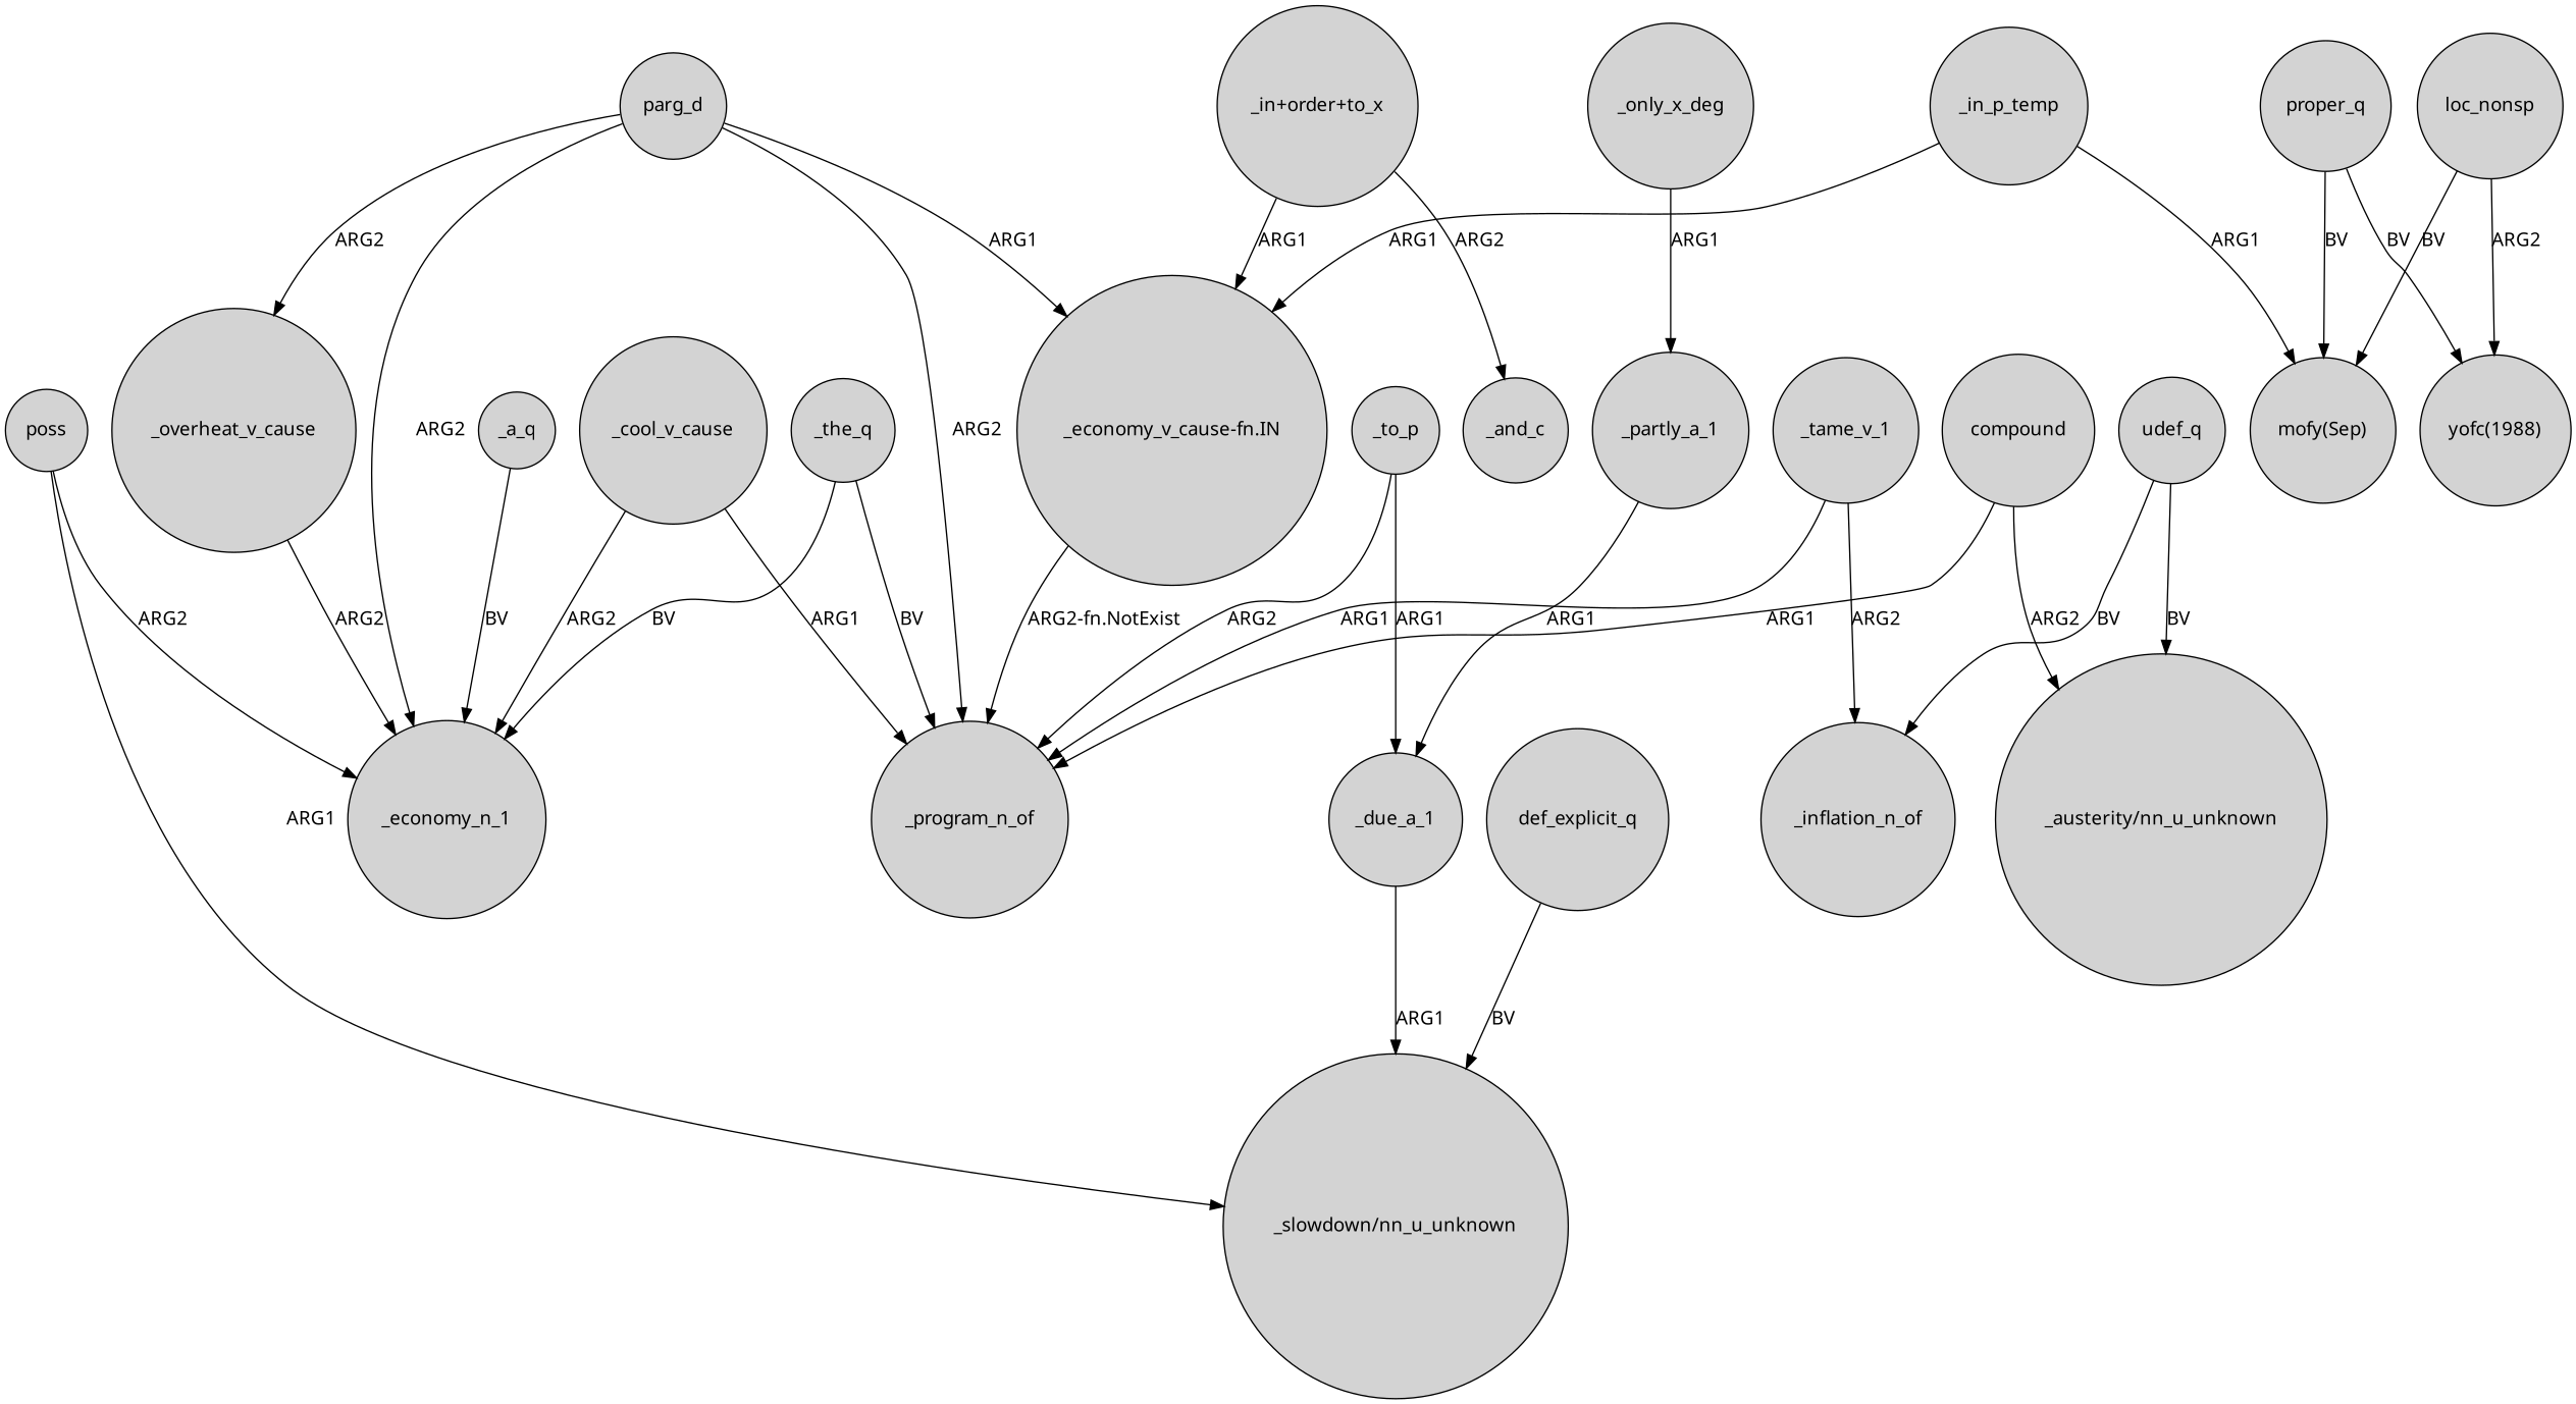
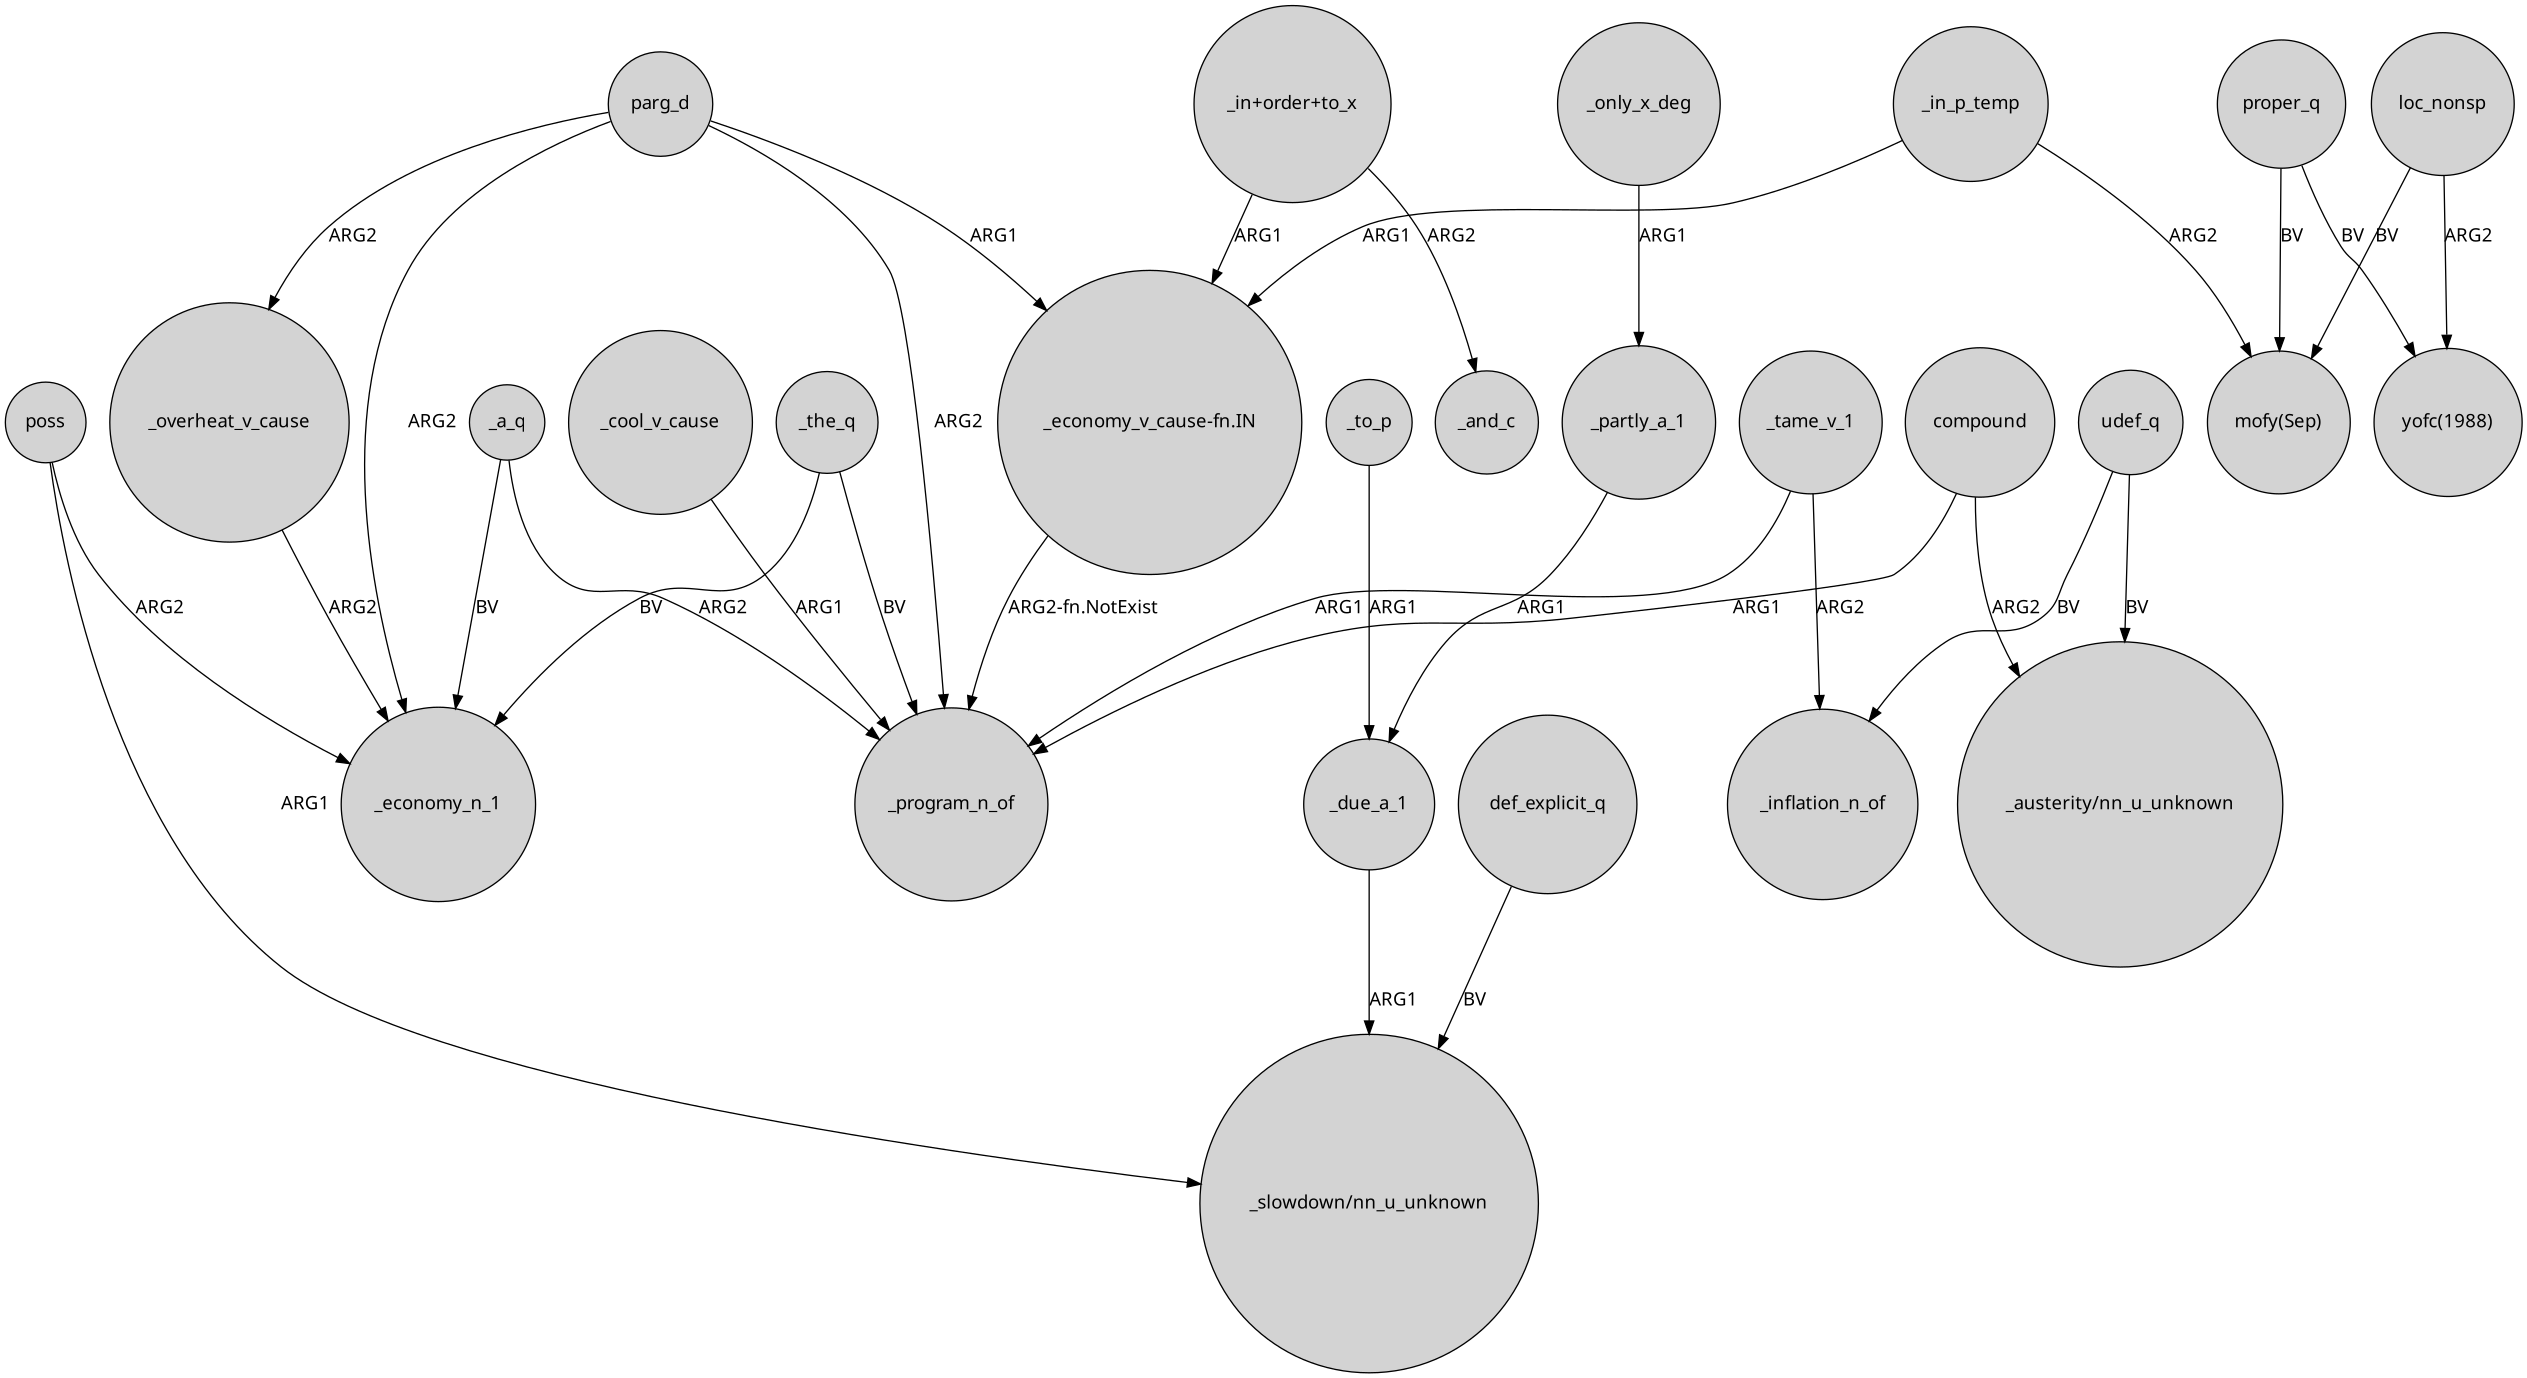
  digraph {
    fontname="Noto Sans"
    node [fontname="Noto Sans" shape=circle style=filled]
    edge [fontname="Noto Sans"]
    n1 [label="_economy_v_cause-fn.IN"]
    _program_n_of
    parg_d
    _economy_n_1
    _overheat_v_cause
    udef_q
    _inflation_n_of
    "_austerity/nn_u_unknown"
    _to_p
    _due_a_1
    "_slowdown/nn_u_unknown"
    _cool_v_cause
    poss
    _only_x_deg
    _partly_a_1
    _tame_v_1
    _the_q
    proper_q
    "mofy(Sep)"
    "yofc(1988)"
    loc_nonsp
    _a_q
    _in_p_temp
    "_in+order+to_x"
    _and_c
    compound
    def_explicit_q
    n1 -> _program_n_of [label="ARG2-fn.NotExist"]
    parg_d -> n1 [label=ARG1]
    parg_d -> _program_n_of [label=ARG2]
    parg_d -> _economy_n_1 [label=ARG2]
    parg_d -> _overheat_v_cause [label=ARG2]
    _overheat_v_cause -> _economy_n_1 [label=ARG2]
    udef_q -> _inflation_n_of [label=BV]
    udef_q -> "_austerity/nn_u_unknown" [label=BV]
-   _to_p -> _program_n_of [label=ARG2]
+   _a_q -> _program_n_of [label=ARG2]
    _to_p -> _due_a_1 [label=ARG1]
    _due_a_1 -> "_slowdown/nn_u_unknown" [label=ARG1]
    _cool_v_cause -> _program_n_of [label=ARG1]
-   _cool_v_cause -> _economy_n_1 [label=ARG2]
    poss -> _economy_n_1 [label=ARG2]
    poss -> "_slowdown/nn_u_unknown" [label=ARG1]
    _only_x_deg -> _partly_a_1 [label=ARG1]
    _partly_a_1 -> _due_a_1 [label=ARG1]
    _tame_v_1 -> _program_n_of [label=ARG1]
    _tame_v_1 -> _inflation_n_of [label=ARG2]
    _the_q -> _program_n_of [label=BV]
    _the_q -> _economy_n_1 [label=BV]
    proper_q -> "mofy(Sep)" [label=BV]
    proper_q -> "yofc(1988)" [label=BV]
    loc_nonsp -> "mofy(Sep)" [label=BV]
    loc_nonsp -> "yofc(1988)" [label=ARG2]
    _a_q -> _economy_n_1 [label=BV]
    _in_p_temp -> n1 [label=ARG1]
-   _in_p_temp -> "mofy(Sep)" [label=ARG1]
+   _in_p_temp -> "mofy(Sep)" [label=ARG2]
    "_in+order+to_x" -> n1 [label=ARG1]
    "_in+order+to_x" -> _and_c [label=ARG2]
    compound -> _program_n_of [label=ARG1]
    compound -> "_austerity/nn_u_unknown" [label=ARG2]
    def_explicit_q -> "_slowdown/nn_u_unknown" [label=BV]
  }
